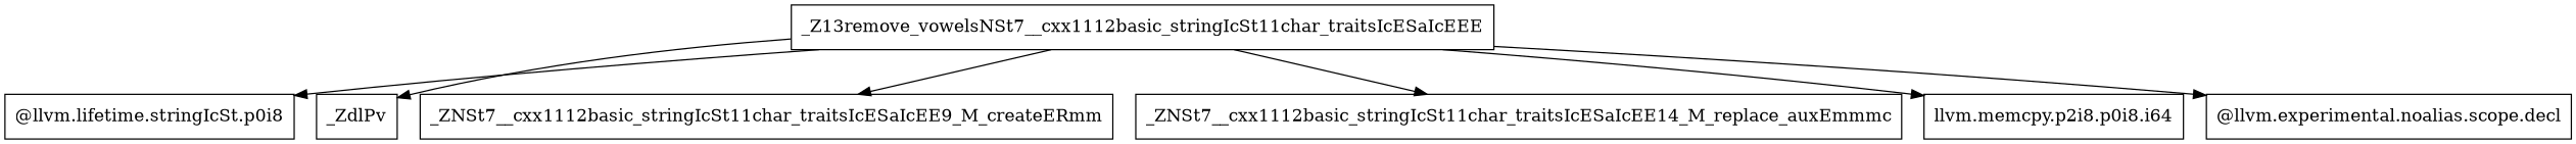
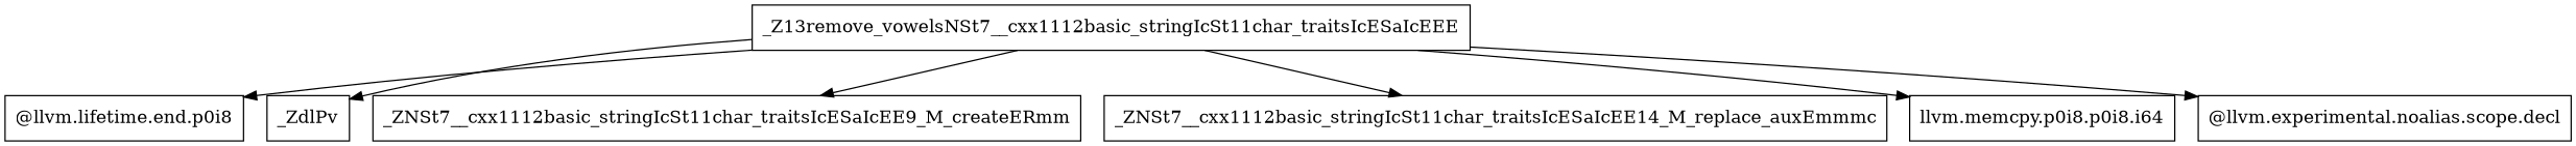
  digraph {
    node [shape=box]
    n1 [label=_Z13remove_vowelsNSt7__cxx1112basic_stringIcSt11char_traitsIcESaIcEEE]
-   n2 [label="@llvm.lifetime.stringIcSt.p0i8"]
+   n2 [label="@llvm.lifetime.end.p0i8"]
    n3 [label=_ZdlPv]
    n4 [label=_ZNSt7__cxx1112basic_stringIcSt11char_traitsIcESaIcEE9_M_createERmm]
    n5 [label=_ZNSt7__cxx1112basic_stringIcSt11char_traitsIcESaIcEE14_M_replace_auxEmmmc]
-   n6 [label="llvm.memcpy.p2i8.p0i8.i64"]
+   n6 [label="llvm.memcpy.p0i8.p0i8.i64"]
    n7 [label="@llvm.experimental.noalias.scope.decl"]
    n1 -> n2
    n1 -> n3
    n1 -> n4
    n1 -> n5
    n1 -> n6
    n1 -> n7
  }
